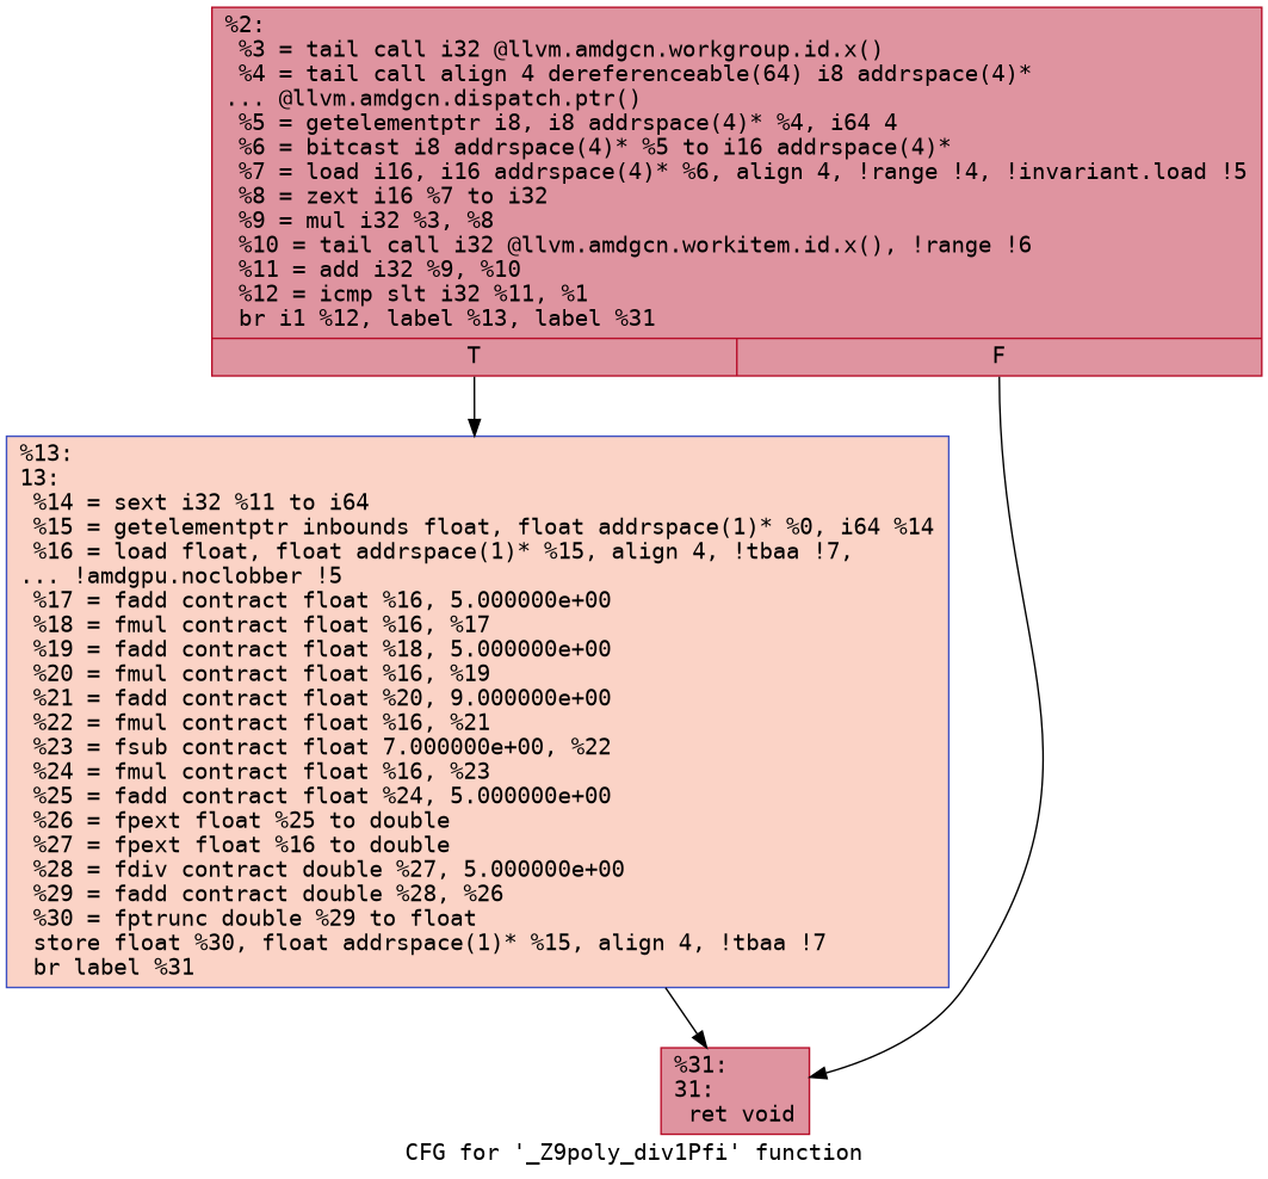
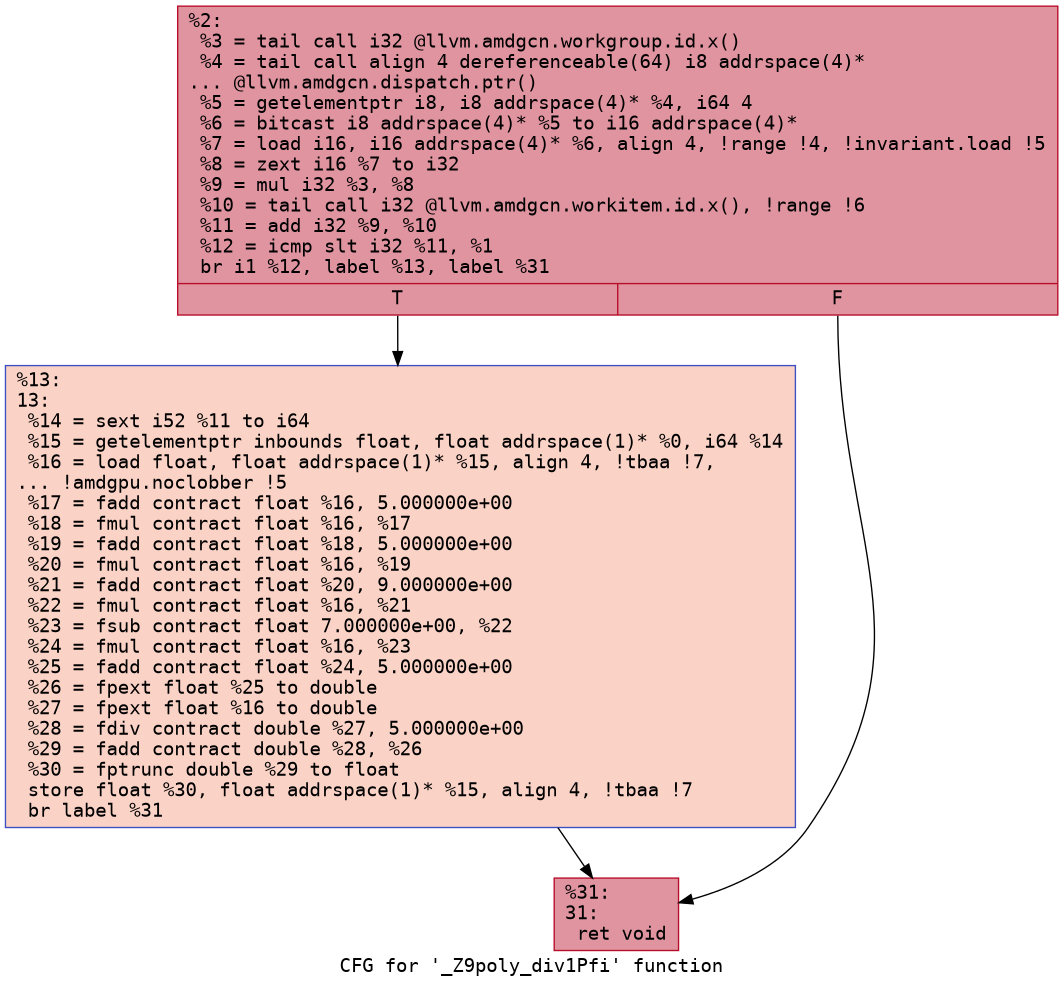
  digraph {
    label="CFG for '_Z9poly_div1Pfi' function"
    fontname="DejaVu Sans Mono"
    node [color="#b70d28ff" fillcolor="#b70d2870" shape=record style=filled fontname="DejaVu Sans Mono"]
    edge [fontname="DejaVu Sans Mono"]
    n1 [label="{%2:\l  %3 = tail call i32 @llvm.amdgcn.workgroup.id.x()\l  %4 = tail call align 4 dereferenceable(64) i8 addrspace(4)*\l... @llvm.amdgcn.dispatch.ptr()\l  %5 = getelementptr i8, i8 addrspace(4)* %4, i64 4\l  %6 = bitcast i8 addrspace(4)* %5 to i16 addrspace(4)*\l  %7 = load i16, i16 addrspace(4)* %6, align 4, !range !4, !invariant.load !5\l  %8 = zext i16 %7 to i32\l  %9 = mul i32 %3, %8\l  %10 = tail call i32 @llvm.amdgcn.workitem.id.x(), !range !6\l  %11 = add i32 %9, %10\l  %12 = icmp slt i32 %11, %1\l  br i1 %12, label %13, label %31\l|{<s0>T|<s1>F}}"]
-   n2 [color="#3d50c3ff" fillcolor="#f59c7d70" label="{%13:\l13:                                               \l  %14 = sext i32 %11 to i64\l  %15 = getelementptr inbounds float, float addrspace(1)* %0, i64 %14\l  %16 = load float, float addrspace(1)* %15, align 4, !tbaa !7,\l... !amdgpu.noclobber !5\l  %17 = fadd contract float %16, 5.000000e+00\l  %18 = fmul contract float %16, %17\l  %19 = fadd contract float %18, 5.000000e+00\l  %20 = fmul contract float %16, %19\l  %21 = fadd contract float %20, 9.000000e+00\l  %22 = fmul contract float %16, %21\l  %23 = fsub contract float 7.000000e+00, %22\l  %24 = fmul contract float %16, %23\l  %25 = fadd contract float %24, 5.000000e+00\l  %26 = fpext float %25 to double\l  %27 = fpext float %16 to double\l  %28 = fdiv contract double %27, 5.000000e+00\l  %29 = fadd contract double %28, %26\l  %30 = fptrunc double %29 to float\l  store float %30, float addrspace(1)* %15, align 4, !tbaa !7\l  br label %31\l}"]
+   n2 [color="#3d50c3ff" fillcolor="#f59c7d70" label="{%13:\l13:                                               \l  %14 = sext i52 %11 to i64\l  %15 = getelementptr inbounds float, float addrspace(1)* %0, i64 %14\l  %16 = load float, float addrspace(1)* %15, align 4, !tbaa !7,\l... !amdgpu.noclobber !5\l  %17 = fadd contract float %16, 5.000000e+00\l  %18 = fmul contract float %16, %17\l  %19 = fadd contract float %18, 5.000000e+00\l  %20 = fmul contract float %16, %19\l  %21 = fadd contract float %20, 9.000000e+00\l  %22 = fmul contract float %16, %21\l  %23 = fsub contract float 7.000000e+00, %22\l  %24 = fmul contract float %16, %23\l  %25 = fadd contract float %24, 5.000000e+00\l  %26 = fpext float %25 to double\l  %27 = fpext float %16 to double\l  %28 = fdiv contract double %27, 5.000000e+00\l  %29 = fadd contract double %28, %26\l  %30 = fptrunc double %29 to float\l  store float %30, float addrspace(1)* %15, align 4, !tbaa !7\l  br label %31\l}"]
    n3 [label="{%31:\l31:                                               \l  ret void\l}"]
    n1 -> n2 [tailport=s0]
    n1 -> n3 [tailport=s1]
    n2 -> n3
  }
